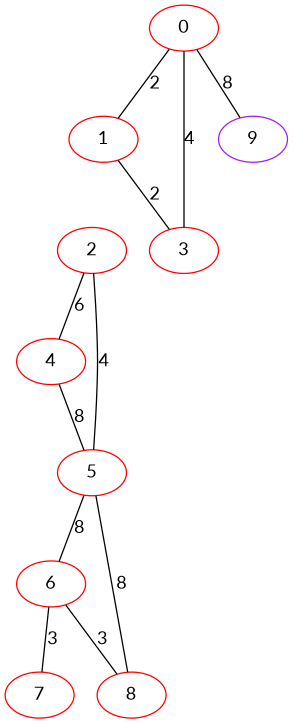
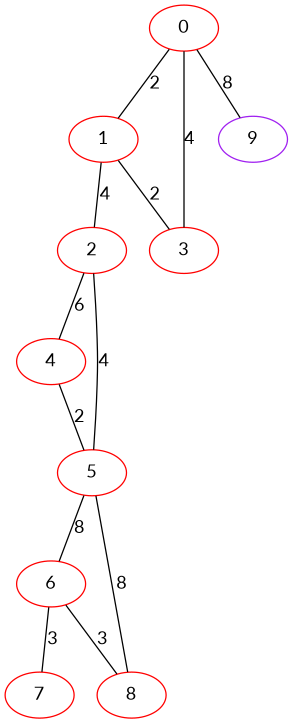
  graph {
    fontname=Lato
    node [color=red fontname=Lato weight=1]
    edge [fontname=Lato]
    0
    1
    3
    9 [color=purple weight=4]
    2
    4
    5
    6
    8
    7
    0 -- 1 [label=2]
    0 -- 3 [label=4]
    0 -- 9 [label=8]
    1 -- 3 [label=2]
+   1 -- 2 [label=4]
    2 -- 4 [label=6]
    2 -- 5 [label=4]
-   4 -- 5 [label=8]
+   4 -- 5 [label=2]
    5 -- 6 [label=8]
    5 -- 8 [label=8]
    6 -- 8 [label=3]
    6 -- 7 [label=3]
  }
